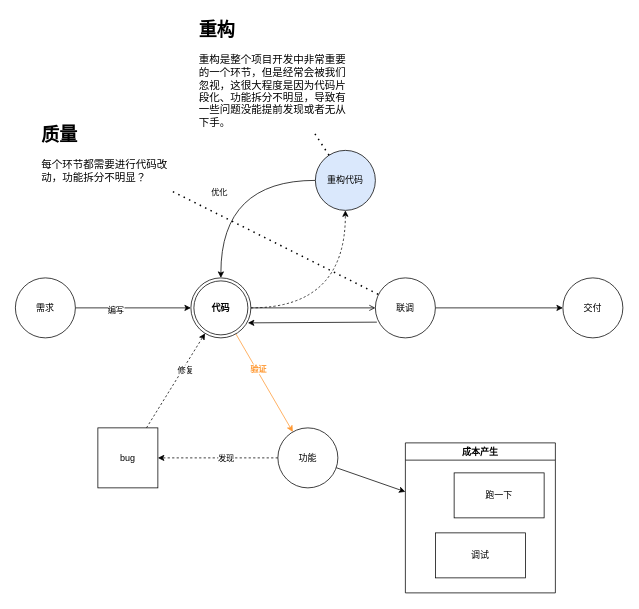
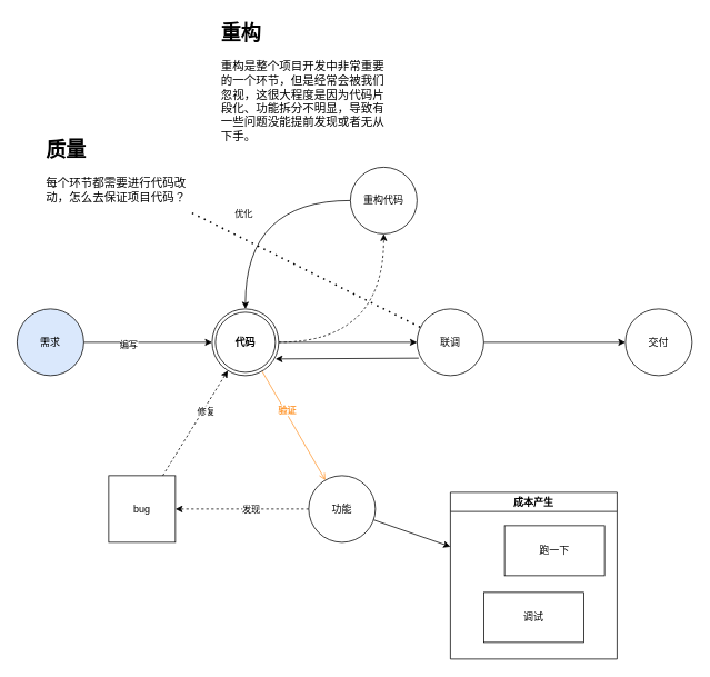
  <mxCell id="0" />
  <mxCell id="1" parent="0" />
  <mxCell id="2" style="orthogonalLoop=1;jettySize=auto;html=1;" parent="1" source="4" target="8" edge="1"><mxGeometry relative="1" as="geometry" /></mxCell>
  <mxCell id="3" value="编写" style="edgeLabel;html=1;align=center;verticalAlign=middle;resizable=0;points=[];" parent="2" vertex="1" connectable="0"><mxGeometry x="-0.312" y="-2" relative="1" as="geometry"><mxPoint as="offset" /></mxGeometry></mxCell>
- <mxCell id="4" value="需求" style="ellipse;whiteSpace=wrap;html=1;aspect=fixed;" parent="1" vertex="1"><mxGeometry x="20" y="370" width="80" height="80" as="geometry" /></mxCell>
- <mxCell id="5" style="orthogonalLoop=1;jettySize=auto;html=1;strokeColor=#FF9933;fillColor=#fff2cc;" parent="1" source="8" target="12" edge="1"><mxGeometry relative="1" as="geometry" /></mxCell>
+ <mxCell id="4" value="需求" style="ellipse;whiteSpace=wrap;html=1;aspect=fixed;fillColor=#dae8fc;" parent="1" vertex="1"><mxGeometry x="20" y="370" width="80" height="80" as="geometry" /></mxCell>
+ <mxCell id="5" style="orthogonalLoop=1;jettySize=auto;html=1;strokeColor=#FF9933;fillColor=#fff2cc;endArrow=open;" parent="1" source="8" target="12" edge="1"><mxGeometry relative="1" as="geometry" /></mxCell>
  <mxCell id="6" value="验证" style="edgeLabel;align=center;verticalAlign=middle;resizable=0;points=[];fontColor=#FF9933;fontStyle=1;labelBorderColor=none;html=1;spacingTop=8;spacing=2;spacingBottom=8;spacingLeft=8;spacingRight=8;" parent="5" vertex="1" connectable="0"><mxGeometry x="-0.277" y="2" relative="1" as="geometry"><mxPoint as="offset" /></mxGeometry></mxCell>
  <mxCell id="7" value="" style="edgeStyle=orthogonalEdgeStyle;orthogonalLoop=1;jettySize=auto;html=1;dashed=1;curved=1;" parent="1" source="8" target="22" edge="1"><mxGeometry relative="1" as="geometry" /></mxCell>
  <mxCell id="8" value="代码" style="ellipse;shape=doubleEllipse;whiteSpace=wrap;html=1;fontFamily=Helvetica;fontSize=12;fontColor=rgb(0, 0, 0);align=center;strokeColor=rgb(0, 0, 0);fillColor=rgb(255, 255, 255);fontStyle=1" parent="1" vertex="1"><mxGeometry x="254" y="370" width="80" height="80" as="geometry" /></mxCell>
  <mxCell id="9" style="orthogonalLoop=1;jettySize=auto;html=1;dashed=1;" parent="1" source="12" target="15" edge="1"><mxGeometry relative="1" as="geometry" /></mxCell>
  <mxCell id="10" value="发现" style="edgeLabel;html=1;align=center;verticalAlign=middle;resizable=0;points=[];" parent="9" vertex="1" connectable="0"><mxGeometry x="-0.125" relative="1" as="geometry"><mxPoint as="offset" /></mxGeometry></mxCell>
  <mxCell id="11" value="" style="edgeStyle=none;orthogonalLoop=1;jettySize=auto;html=1;" parent="1" source="12" target="16" edge="1"><mxGeometry relative="1" as="geometry" /></mxCell>
  <mxCell id="12" value="功能" style="ellipse;whiteSpace=wrap;html=1;aspect=fixed;" parent="1" vertex="1"><mxGeometry x="370" y="570" width="80" height="80" as="geometry" /></mxCell>
  <mxCell id="13" style="orthogonalLoop=1;jettySize=auto;html=1;dashed=1;" parent="1" source="15" target="8" edge="1"><mxGeometry relative="1" as="geometry" /></mxCell>
  <mxCell id="14" value="修复" style="edgeLabel;html=1;align=center;verticalAlign=middle;resizable=0;points=[];" parent="13" vertex="1" connectable="0"><mxGeometry x="0.252" y="-3" relative="1" as="geometry"><mxPoint as="offset" /></mxGeometry></mxCell>
  <mxCell id="15" value="bug" style="whiteSpace=wrap;html=1;aspect=fixed;rounded=0;" parent="1" vertex="1"><mxGeometry x="130" y="570" width="80" height="80" as="geometry" /></mxCell>
  <mxCell id="16" value="成本产生" style="swimlane;" parent="1" vertex="1"><mxGeometry x="540" y="590" width="200" height="200" as="geometry" /></mxCell>
  <mxCell id="17" value="跑一下" style="whiteSpace=wrap;html=1;" parent="16" vertex="1"><mxGeometry x="65" y="40" width="120" height="60" as="geometry" /></mxCell>
  <mxCell id="18" value="调试" style="whiteSpace=wrap;html=1;" parent="16" vertex="1"><mxGeometry x="40" y="120" width="120" height="60" as="geometry" /></mxCell>
  <mxCell id="19" style="edgeStyle=orthogonalEdgeStyle;orthogonalLoop=1;jettySize=auto;html=1;curved=1;" parent="1" source="22" target="8" edge="1"><mxGeometry relative="1" as="geometry"><mxPoint x="540" y="280" as="targetPoint" /></mxGeometry></mxCell>
  <mxCell id="20" value="优化" style="edgeLabel;html=1;align=center;verticalAlign=middle;resizable=0;points=[];" parent="19" vertex="1" connectable="0"><mxGeometry x="0.098" y="-3" relative="1" as="geometry"><mxPoint as="offset" /></mxGeometry></mxCell>
- <mxCell id="21" value="" style="edgeStyle=orthogonalEdgeStyle;orthogonalLoop=1;jettySize=auto;html=1;endArrow=open;" parent="1" source="8" target="27" edge="1"><mxGeometry relative="1" as="geometry" /></mxCell>
- <mxCell id="22" value="重构代码" style="ellipse;whiteSpace=wrap;html=1;aspect=fixed;fillColor=#dae8fc;" parent="1" vertex="1"><mxGeometry x="420" y="200" width="80" height="80" as="geometry" /></mxCell>
+ <mxCell id="21" value="" style="edgeStyle=orthogonalEdgeStyle;orthogonalLoop=1;jettySize=auto;html=1;" parent="1" source="8" target="27" edge="1"><mxGeometry relative="1" as="geometry" /></mxCell>
+ <mxCell id="22" value="重构代码" style="ellipse;whiteSpace=wrap;html=1;aspect=fixed;" parent="1" vertex="1"><mxGeometry x="420" y="200" width="80" height="80" as="geometry" /></mxCell>
  <mxCell id="23" value="&lt;h1&gt;重构&lt;/h1&gt;&lt;p&gt;&lt;font style=&quot;font-size: 14px&quot;&gt;重构是整个项目开发中非常重要的一个环节，但是经常会被我们忽视，这很大程度是因为代码片段化、功能拆分不明显，导致有一些问题没能提前发现或者无从下手。&lt;/font&gt;&lt;/p&gt;" style="text;html=1;spacing=5;spacingTop=-20;whiteSpace=wrap;overflow=hidden;rounded=1;perimeterSpacing=4;dashed=1;" parent="1" vertex="1"><mxGeometry x="260" y="20" width="210" height="150" as="geometry" /></mxCell>
- <mxCell id="24" value="" style="endArrow=none;dashed=1;html=1;dashPattern=1 3;strokeWidth=2;" parent="1" source="22" target="23" edge="1"><mxGeometry width="50" height="50" relative="1" as="geometry"><mxPoint x="580" y="460" as="sourcePoint" /><mxPoint x="650.711" y="410" as="targetPoint" /></mxGeometry></mxCell>
  <mxCell id="25" value="" style="edgeStyle=orthogonalEdgeStyle;orthogonalLoop=1;jettySize=auto;html=1;" parent="1" source="27" target="28" edge="1"><mxGeometry relative="1" as="geometry" /></mxCell>
  <mxCell id="26" style="orthogonalLoop=1;jettySize=auto;html=1;exitX=0.025;exitY=0.738;exitDx=0;exitDy=0;exitPerimeter=0;" parent="1" source="27" edge="1"><mxGeometry relative="1" as="geometry"><mxPoint x="330" y="430" as="targetPoint" /></mxGeometry></mxCell>
  <mxCell id="27" value="联调" style="ellipse;whiteSpace=wrap;html=1;aspect=fixed;" parent="1" vertex="1"><mxGeometry x="500" y="370" width="80" height="80" as="geometry" /></mxCell>
  <mxCell id="28" value="交付" style="ellipse;whiteSpace=wrap;html=1;aspect=fixed;" parent="1" vertex="1"><mxGeometry x="750" y="370" width="80" height="80" as="geometry" /></mxCell>
- <mxCell id="29" value="&lt;h1&gt;质量&lt;/h1&gt;&lt;p&gt;&lt;font style=&quot;font-size: 14px&quot;&gt;每个环节都需要进行代码改动，功能拆分不明显？&lt;/font&gt;&lt;/p&gt;" style="text;html=1;strokeColor=none;fillColor=none;spacing=5;spacingTop=-20;whiteSpace=wrap;overflow=hidden;rounded=0;fontSize=12;fontColor=#000000;" parent="1" vertex="1"><mxGeometry x="50" y="160" width="180" height="100" as="geometry" /></mxCell>
+ <mxCell id="29" value="&lt;h1&gt;质量&lt;/h1&gt;&lt;p&gt;&lt;font style=&quot;font-size: 14px&quot;&gt;每个环节都需要进行代码改动，怎么去保证项目代码？&lt;/font&gt;&lt;/p&gt;" style="text;html=1;strokeColor=none;fillColor=none;spacing=5;spacingTop=-20;whiteSpace=wrap;overflow=hidden;rounded=0;fontSize=12;fontColor=#000000;" parent="1" vertex="1"><mxGeometry x="50" y="160" width="180" height="100" as="geometry" /></mxCell>
  <mxCell id="30" value="" style="endArrow=none;dashed=1;html=1;dashPattern=1 3;strokeWidth=2;fontSize=12;fontColor=#000000;" parent="1" source="29" target="27" edge="1"><mxGeometry width="50" height="50" relative="1" as="geometry"><mxPoint x="215" y="300" as="sourcePoint" /><mxPoint x="215" y="320.711" as="targetPoint" /></mxGeometry></mxCell>
